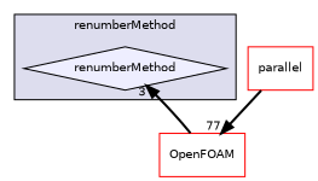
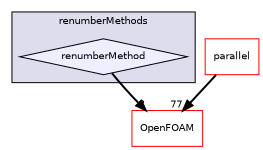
  digraph {
    compound=true
    node [fontname=Helvetica fontsize=10 shape=box color=red]
    edge [labeldistance=1.5 labelfontname=Helvetica labelfontsize=10 style=bold]
    n1 [fillcolor="#eeeeff" label=renumberMethod pencolor=black shape=diamond style=filled color=""]
    n2 [label=OpenFOAM]
    n3 [label=parallel]
    subgraph cluster_1 {
      bgcolor="#ddddee"
      fontname=Helvetica
      fontsize=10
-     label=renumberMethod
+     label=renumberMethods
      pencolor=black
      n1
    }
-   n2 -> n1 [headlabel=3]
+   n1 -> n2 [headlabel=3]
    n3 -> n2 [headlabel=77]
  }
